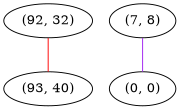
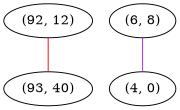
  graph {
    n1 [label="(93, 40)"]
-   "(6, 8)" [label="(7, 8)"]
-   "(0, 0)"
-   "(92, 12)" [label="(92, 32)"]
+   "(6, 8)"
+   "(0, 0)" [label="(4, 0)"]
+   "(92, 12)"
    "(6, 8)" -- "(0, 0)" [color=purple weight=4]
    "(92, 12)" -- n1 [color=red weight=1]
  }
